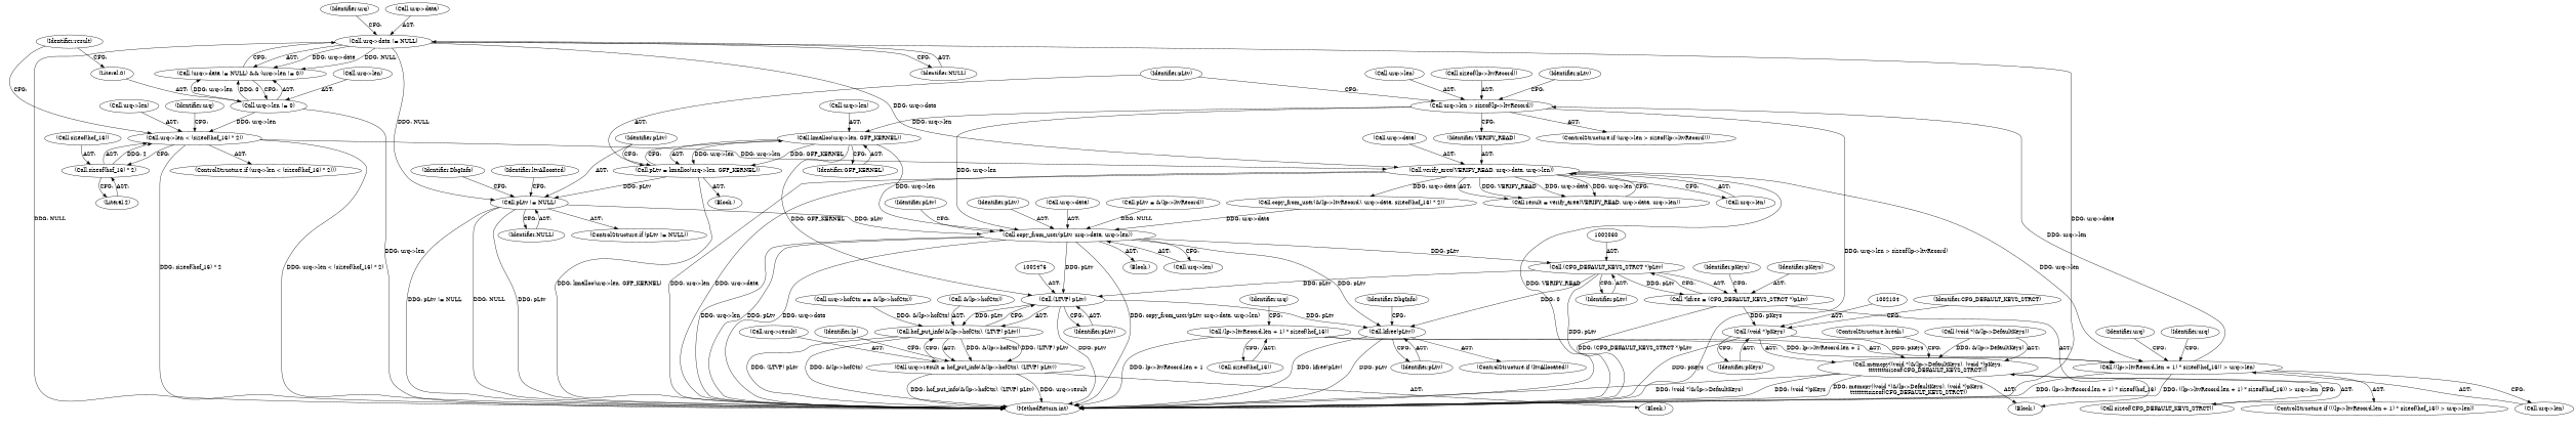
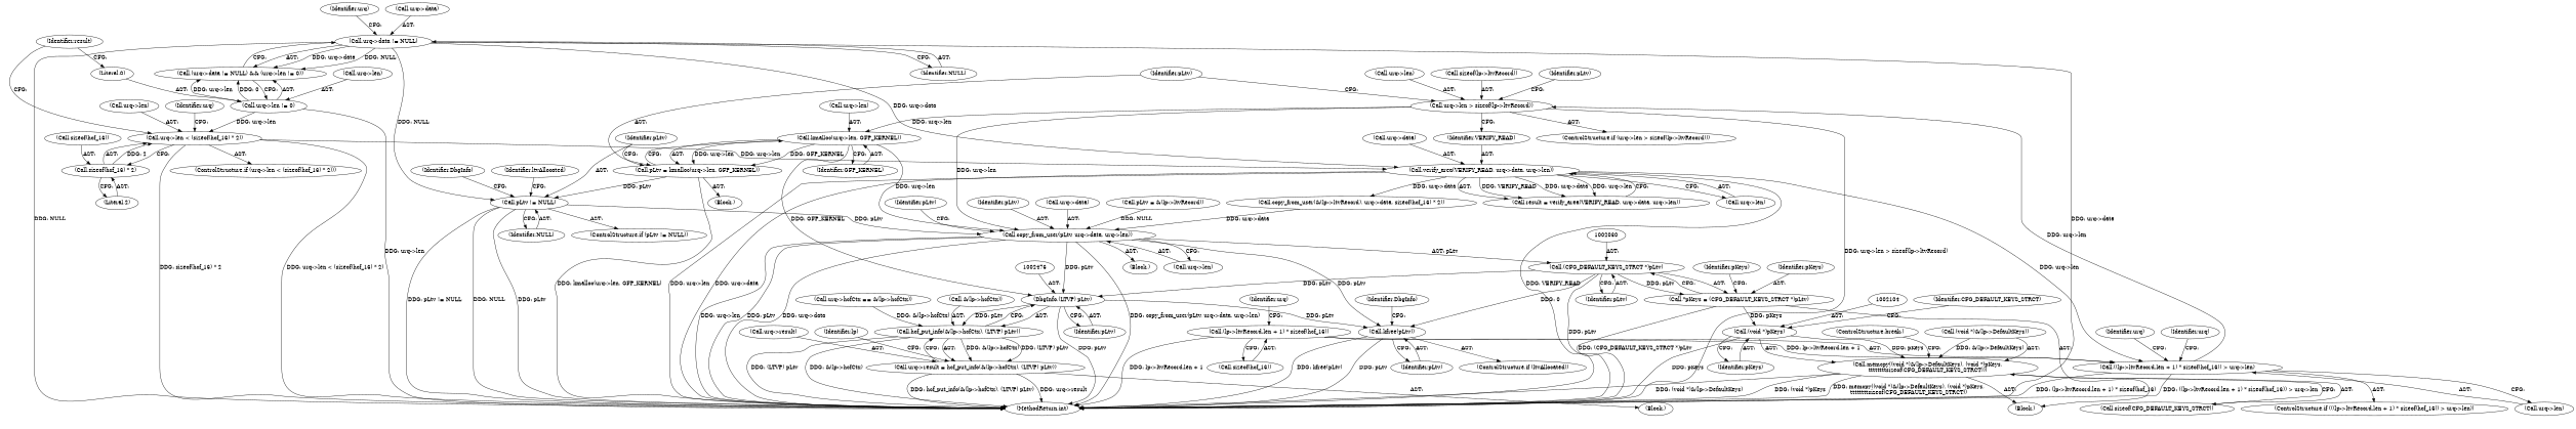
  digraph {
    n1 [label="(Call,pLtv != NULL)"]
    n2 [label="(Call,copy_from_user(pLtv, urq->data, urq->len))"]
    n3 [label="(Identifier,NULL)"]
    n4 [label="(ControlStructure,if (pLtv != NULL))"]
    n5 [label="(MethodReturn,int)"]
    n6 [label="(Call,(CFG_DEFAULT_KEYS_STRCT *)pLtv)"]
-   n7 [label="(Call,(LTVP) pLtv)"]
+   n7 [label="(DbgInfo,(LTVP) pLtv)"]
    n8 [label="(Call,kfree(pLtv))"]
    n9 [label="(Block,)"]
    n10 [label="(Call,urq->len)"]
    n11 [label="(Call,pLtv = kmalloc(urq->len, GFP_KERNEL))"]
    n12 [label="(Call,kmalloc(urq->len, GFP_KERNEL))"]
    n13 [label="(Block,)"]
    n14 [label="(Identifier,GFP_KERNEL)"]
    n15 [label="(Call,urq->len > sizeof(lp->ltvRecord))"]
    n16 [label="(ControlStructure,if (urq->len > sizeof(lp->ltvRecord)))"]
    n17 [label="(Identifier,VERIFY_READ)"]
    n18 [label="(Call,sizeof(lp->ltvRecord))"]
    n19 [label="(Call,((lp->ltvRecord.len + 1) * sizeof(hcf_16)) > urq->len)"]
    n20 [label="(Call,urq->len)"]
    n21 [label="(ControlStructure,if (((lp->ltvRecord.len + 1) * sizeof(hcf_16)) > urq->len))"]
    n22 [label="(Call,(lp->ltvRecord.len + 1) * sizeof(hcf_16))"]
    n23 [label="(Call,sizeof(hcf_16))"]
    n24 [label="(Call,verify_area(VERIFY_READ, urq->data, urq->len))"]
    n25 [label="(Call,copy_from_user(&(lp->ltvRecord), urq->data, sizeof(hcf_16) * 2))"]
    n26 [label="(Call,urq->len)"]
    n27 [label="(Call,result = verify_area(VERIFY_READ, urq->data, urq->len))"]
    n28 [label="(Call,urq->data != NULL)"]
    n29 [label="(Call,(urq->data != NULL) && (urq->len != 0))"]
    n30 [label="(Identifier,NULL)"]
    n31 [label="(Call,urq->len != 0)"]
    n32 [label="(Call,urq->len < (sizeof(hcf_16) * 2))"]
    n33 [label="(Call,sizeof(hcf_16) * 2)"]
    n34 [label="(ControlStructure,if (urq->len < (sizeof(hcf_16) * 2)))"]
    n35 [label="(Literal,2)"]
    n36 [label="(Literal,0)"]
-   n37 [label="(Call,*kfree = (CFG_DEFAULT_KEYS_STRCT *)pLtv)"]
+   n37 [label="(Call,*pKeys = (CFG_DEFAULT_KEYS_STRCT *)pLtv)"]
    n38 [label="(Identifier,pLtv)"]
    n39 [label="(Call,hcf_put_info(&(lp->hcfCtx), (LTVP) pLtv))"]
    n40 [label="(Identifier,pLtv)"]
    n41 [label="(Identifier,pLtv)"]
    n42 [label="(ControlStructure,if (ltvAllocated))"]
    n43 [label="(Call,(void *)pKeys)"]
    n44 [label="(Block,)"]
    n45 [label="(Call,memcpy((void *)&(lp->DefaultKeys), (void *)pKeys,\n\t\t\t\t\t\t\t\tsizeof(CFG_DEFAULT_KEYS_STRCT)))"]
    n46 [label="(Identifier,pKeys)"]
    n47 [label="(Call,sizeof(CFG_DEFAULT_KEYS_STRCT))"]
    n48 [label="(Call,urq->result = hcf_put_info(&(lp->hcfCtx), (LTVP) pLtv))"]
    n49 [label="(Block,)"]
    n50 [label="(Identifier,DbgInfo)"]
    n51 [label="(Identifier,pLtv)"]
    n52 [label="(Call,urq->len)"]
    n53 [label="(Identifier,pLtv)"]
    n54 [label="(Call,urq->hcfCtx == &(lp->hcfCtx))"]
    n55 [label="(Identifier,DbgInfo)"]
    n56 [label="(Identifier,pLtv)"]
    n57 [label="(Identifier,lp)"]
    n58 [label="(Identifier,urq)"]
    n59 [label="(Identifier,result)"]
    n60 [label="(Identifier,pLtv)"]
    n61 [label="(Identifier,CFG_DEFAULT_KEYS_STRCT)"]
    n62 [label="(Identifier,urq)"]
    n63 [label="(ControlStructure,break;)"]
    n64 [label="(Call,urq->data)"]
    n65 [label="(Identifier,pKeys)"]
    n66 [label="(Call,urq->result)"]
    n67 [label="(Call,&(lp->hcfCtx))"]
    n68 [label="(Call,urq->len)"]
    n69 [label="(Call,urq->len)"]
    n70 [label="(Call,urq->len)"]
    n71 [label="(Identifier,pKeys)"]
    n72 [label="(Identifier,urq)"]
    n73 [label="(Identifier,urq)"]
    n74 [label="(Identifier,urq)"]
    n75 [label="(Call,pLtv = &(lp->ltvRecord))"]
    n76 [label="(Identifier,ltvAllocated)"]
    n77 [label="(Call,(void *)&(lp->DefaultKeys))"]
    n78 [label="(Identifier,pLtv)"]
    n79 [label="(Call,urq->data)"]
    n80 [label="(Call,sizeof(hcf_16))"]
    n81 [label="(Call,urq->data)"]
    1002030
    1002104
    1002476
    n1 -> n2 [label="DDG: pLtv"]
    n1 -> n3 [label="CFG: "]
    n1 -> n4 [label="AST: "]
    n1 -> n5 [label="DDG: NULL"]
    n1 -> n5 [label="DDG: pLtv"]
    n1 -> n5 [label="DDG: pLtv != NULL"]
    n2 -> n5 [label="DDG: urq->len"]
    n2 -> n5 [label="DDG: pLtv"]
    n2 -> n5 [label="DDG: urq->data"]
    n2 -> n5 [label="DDG: copy_from_user(pLtv, urq->data, urq->len)"]
-   n2 -> n6 [label="DDG: pLtv"]
+   n2 -> n6 [label="AST: pLtv"]
    n2 -> n7 [label="DDG: pLtv"]
    n2 -> n8 [label="DDG: pLtv"]
    n2 -> n9 [label="AST: "]
    n2 -> n10 [label="CFG: "]
    n3 -> n1 [label="AST: "]
    n6 -> n5 [label="DDG: pLtv"]
    n6 -> n7 [label="DDG: pLtv"]
    n6 -> n8 [label="DDG: 0"]
    n6 -> n37 [label="AST: "]
    n6 -> n37 [label="DDG: pLtv"]
    n6 -> n38 [label="CFG: "]
    n7 -> n5 [label="DDG: pLtv"]
    n7 -> n8 [label="DDG: pLtv"]
    n7 -> n39 [label="AST: "]
    n7 -> n39 [label="DDG: pLtv"]
    n7 -> n40 [label="CFG: "]
    n8 -> n5 [label="DDG: pLtv"]
    n8 -> n5 [label="DDG: kfree(pLtv)"]
    n8 -> n41 [label="CFG: "]
    n8 -> n42 [label="AST: "]
    n10 -> n2 [label="AST: "]
    n11 -> n1 [label="DDG: pLtv"]
    n11 -> n5 [label="DDG: kmalloc(urq->len, GFP_KERNEL)"]
    n11 -> n12 [label="CFG: "]
    n11 -> n13 [label="AST: "]
    n12 -> n2 [label="DDG: urq->len"]
    n12 -> n7 [label="DDG: GFP_KERNEL"]
    n12 -> n11 [label="AST: "]
    n12 -> n11 [label="DDG: urq->len"]
    n12 -> n11 [label="DDG: GFP_KERNEL"]
    n12 -> n14 [label="CFG: "]
    n14 -> n12 [label="AST: "]
    n15 -> n2 [label="DDG: urq->len"]
    n15 -> n5 [label="DDG: urq->len > sizeof(lp->ltvRecord)"]
    n15 -> n12 [label="DDG: urq->len"]
    n15 -> n16 [label="AST: "]
    n15 -> n17 [label="CFG: "]
    n17 -> n24 [label="AST: "]
    n18 -> n15 [label="AST: "]
    n19 -> n5 [label="DDG: (lp->ltvRecord.len + 1) * sizeof(hcf_16)"]
    n19 -> n5 [label="DDG: ((lp->ltvRecord.len + 1) * sizeof(hcf_16)) > urq->len"]
    n19 -> n15 [label="DDG: urq->len"]
    n19 -> n20 [label="CFG: "]
    n19 -> n21 [label="AST: "]
    n20 -> n19 [label="AST: "]
    n22 -> n5 [label="DDG: lp->ltvRecord.len + 1"]
    n22 -> n19 [label="AST: "]
    n22 -> n19 [label="DDG: lp->ltvRecord.len + 1"]
    n22 -> n23 [label="CFG: "]
    n23 -> n22 [label="AST: "]
    n24 -> n5 [label="DDG: VERIFY_READ"]
    n24 -> n5 [label="DDG: urq->len"]
    n24 -> n5 [label="DDG: urq->data"]
    n24 -> n19 [label="DDG: urq->len"]
    n24 -> n25 [label="DDG: urq->data"]
    n24 -> n26 [label="CFG: "]
    n24 -> n27 [label="AST: "]
    n24 -> n27 [label="DDG: VERIFY_READ"]
    n24 -> n27 [label="DDG: urq->data"]
    n24 -> n27 [label="DDG: urq->len"]
    n25 -> n2 [label="DDG: urq->data"]
    n26 -> n24 [label="AST: "]
    n27 -> n24 [label="CFG: "]
    n28 -> n1 [label="DDG: NULL"]
    n28 -> n5 [label="DDG: urq->data"]
    n28 -> n5 [label="DDG: NULL"]
    n28 -> n24 [label="DDG: urq->data"]
    n28 -> n29 [label="AST: "]
    n28 -> n29 [label="DDG: urq->data"]
    n28 -> n29 [label="DDG: NULL"]
    n28 -> n30 [label="CFG: "]
    n29 -> n28 [label="CFG: "]
    n29 -> n31 [label="CFG: "]
    n30 -> n28 [label="AST: "]
    n31 -> n5 [label="DDG: urq->len"]
    n31 -> n29 [label="AST: "]
    n31 -> n29 [label="DDG: urq->len"]
    n31 -> n29 [label="DDG: 0"]
    n31 -> n32 [label="DDG: urq->len"]
    n32 -> n5 [label="DDG: sizeof(hcf_16) * 2"]
    n32 -> n5 [label="DDG: urq->len < (sizeof(hcf_16) * 2)"]
    n32 -> n24 [label="DDG: urq->len"]
    n32 -> n33 [label="CFG: "]
    n32 -> n34 [label="AST: "]
    n33 -> n32 [label="AST: "]
    n33 -> n32 [label="DDG: 2"]
    n33 -> n35 [label="CFG: "]
    n35 -> n33 [label="AST: "]
    n36 -> n31 [label="AST: "]
    n37 -> n5 [label="DDG: (CFG_DEFAULT_KEYS_STRCT *)pLtv"]
    n37 -> n6 [label="CFG: "]
    n37 -> n43 [label="DDG: pKeys"]
    n37 -> n44 [label="AST: "]
    n38 -> n6 [label="AST: "]
    n39 -> n5 [label="DDG: (LTVP) pLtv"]
    n39 -> n5 [label="DDG: &(lp->hcfCtx)"]
    n39 -> n7 [label="CFG: "]
    n39 -> n48 [label="AST: "]
    n39 -> n48 [label="DDG: &(lp->hcfCtx)"]
    n39 -> n48 [label="DDG: (LTVP) pLtv"]
    n40 -> n7 [label="AST: "]
    n41 -> n8 [label="AST: "]
    n43 -> n5 [label="DDG: pKeys"]
    n43 -> n45 [label="AST: "]
    n43 -> n45 [label="DDG: pKeys"]
    n43 -> n46 [label="CFG: "]
    n45 -> n5 [label="DDG: (void *)&(lp->DefaultKeys)"]
    n45 -> n5 [label="DDG: (void *)pKeys"]
    n45 -> n5 [label="DDG: memcpy((void *)&(lp->DefaultKeys), (void *)pKeys,\n\t\t\t\t\t\t\t\tsizeof(CFG_DEFAULT_KEYS_STRCT))"]
    n45 -> n44 [label="AST: "]
    n45 -> n47 [label="CFG: "]
    n46 -> n43 [label="AST: "]
    n47 -> n45 [label="AST: "]
    n48 -> n5 [label="DDG: hcf_put_info(&(lp->hcfCtx), (LTVP) pLtv)"]
    n48 -> n5 [label="DDG: urq->result"]
    n48 -> n39 [label="CFG: "]
    n48 -> n49 [label="AST: "]
    n50 -> n1 [label="CFG: "]
    n51 -> n15 [label="CFG: "]
    n52 -> n12 [label="AST: "]
    n53 -> n2 [label="CFG: "]
    n54 -> n39 [label="DDG: &(lp->hcfCtx)"]
    n55 -> n8 [label="CFG: "]
    n56 -> n2 [label="AST: "]
    n57 -> n48 [label="CFG: "]
    n58 -> n19 [label="CFG: "]
    n59 -> n32 [label="CFG: "]
    n59 -> n36 [label="CFG: "]
    n60 -> n11 [label="AST: "]
    n60 -> n15 [label="CFG: "]
    n61 -> n43 [label="CFG: "]
    n62 -> n19 [label="CFG: "]
    n63 -> n45 [label="CFG: "]
    n64 -> n2 [label="AST: "]
    n65 -> n37 [label="CFG: "]
    n66 -> n48 [label="AST: "]
    n67 -> n39 [label="AST: "]
    n68 -> n32 [label="AST: "]
    n69 -> n15 [label="AST: "]
    n70 -> n31 [label="AST: "]
    n71 -> n37 [label="AST: "]
    n72 -> n32 [label="CFG: "]
    n73 -> n22 [label="CFG: "]
    n74 -> n28 [label="CFG: "]
    n75 -> n2 [label="DDG: NULL"]
    n76 -> n1 [label="CFG: "]
    n77 -> n45 [label="AST: "]
    n77 -> n45 [label="DDG: &(lp->DefaultKeys)"]
    n78 -> n1 [label="AST: "]
    n78 -> n11 [label="CFG: "]
    n79 -> n24 [label="AST: "]
    n80 -> n33 [label="AST: "]
    n81 -> n28 [label="AST: "]
    1002030 -> n6 [label="AST: "]
    1002104 -> n43 [label="AST: "]
    1002476 -> n7 [label="AST: "]
  }
